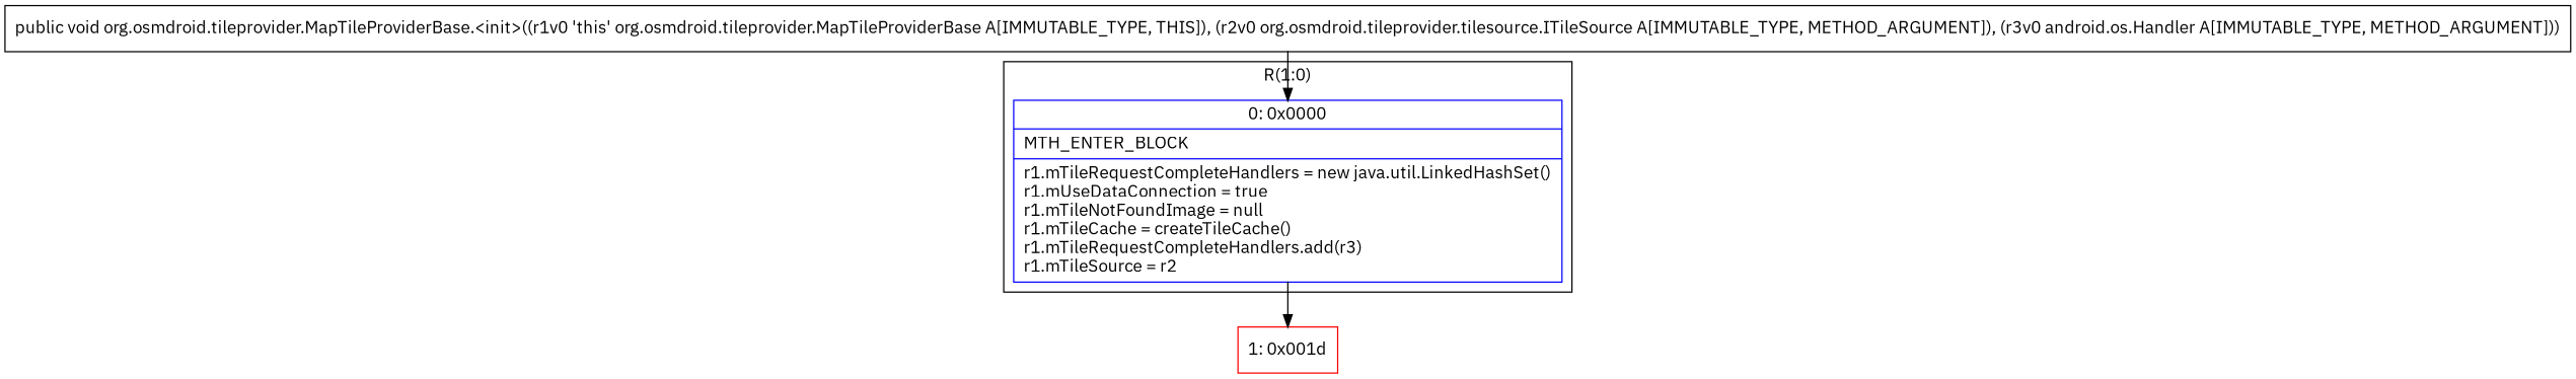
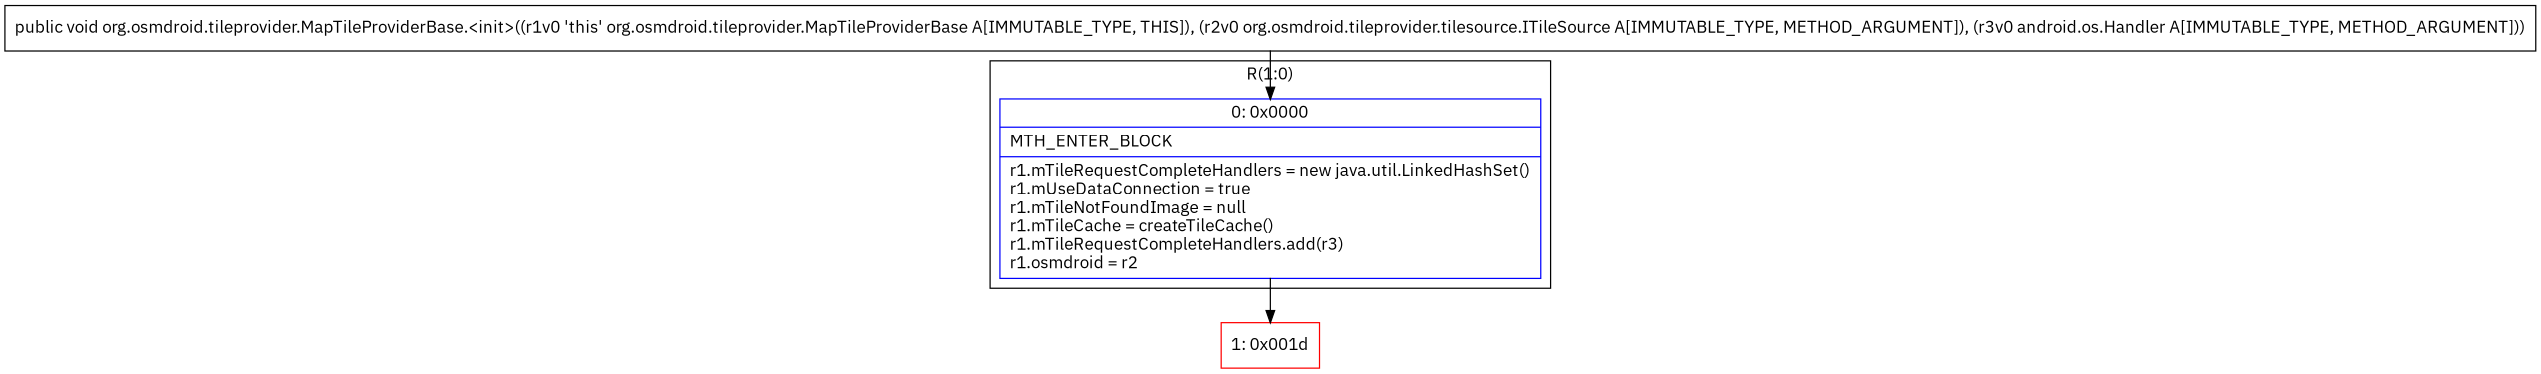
  digraph {
    fontname="IBM Plex Sans"
    node [shape=record fontname="IBM Plex Sans"]
    edge [fontname="IBM Plex Sans"]
-   n1 [color=blue label="{0\:\ 0x0000|MTH_ENTER_BLOCK\l|r1.mTileRequestCompleteHandlers = new java.util.LinkedHashSet()\lr1.mUseDataConnection = true\lr1.mTileNotFoundImage = null\lr1.mTileCache = createTileCache()\lr1.mTileRequestCompleteHandlers.add(r3)\lr1.mTileSource = r2\l}"]
+   n1 [color=blue label="{0\:\ 0x0000|MTH_ENTER_BLOCK\l|r1.mTileRequestCompleteHandlers = new java.util.LinkedHashSet()\lr1.mUseDataConnection = true\lr1.mTileNotFoundImage = null\lr1.mTileCache = createTileCache()\lr1.mTileRequestCompleteHandlers.add(r3)\lr1.osmdroid = r2\l}"]
    n2 [color=red label="{1\:\ 0x001d}"]
    n3 [label="{public void org.osmdroid.tileprovider.MapTileProviderBase.\<init\>((r1v0 'this' org.osmdroid.tileprovider.MapTileProviderBase A[IMMUTABLE_TYPE, THIS]), (r2v0 org.osmdroid.tileprovider.tilesource.ITileSource A[IMMUTABLE_TYPE, METHOD_ARGUMENT]), (r3v0 android.os.Handler A[IMMUTABLE_TYPE, METHOD_ARGUMENT])) }"]
    subgraph cluster_1 {
      label="R(1:0)"
      n1
    }
    n1 -> n2
    n3 -> n1
  }
